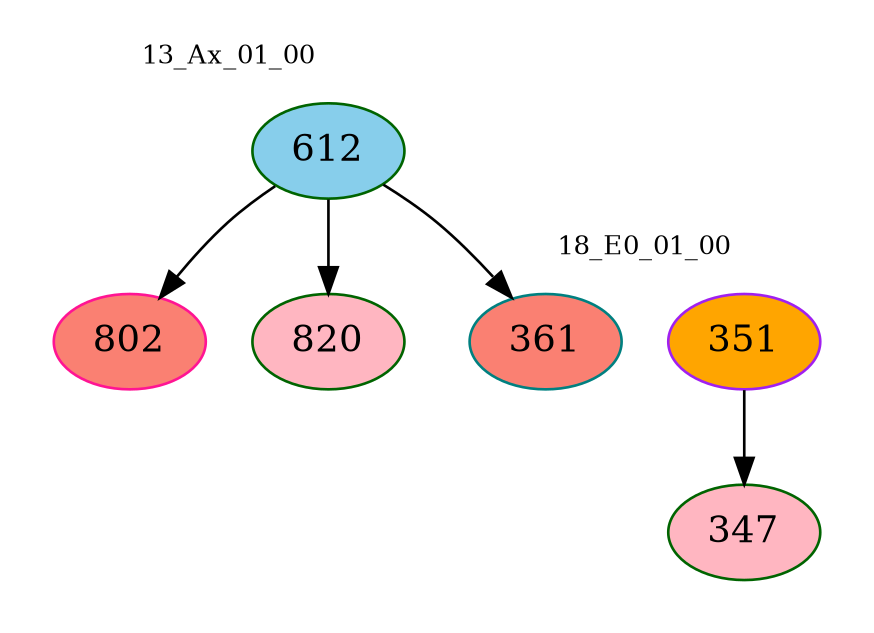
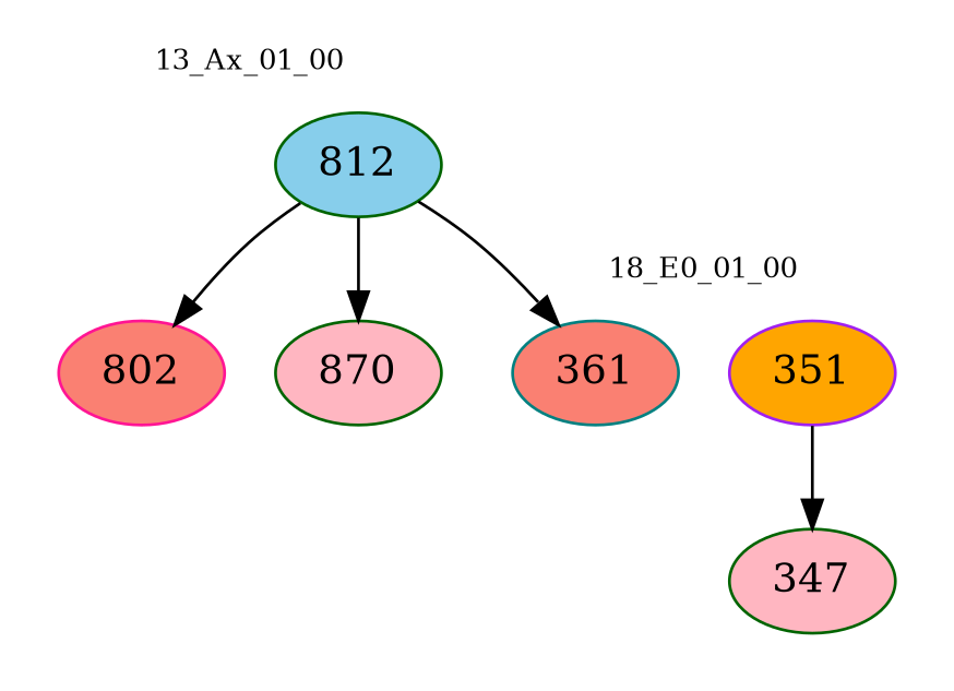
  digraph {
    node [color=darkgreen fillcolor=salmon style=filled]
    edge [color=black]
-   n1 [fillcolor=skyblue label=612]
+   n1 [fillcolor=skyblue label=812]
    n2 [color=deeppink label=802]
-   n3 [fillcolor=lightpink label=820]
+   n3 [fillcolor=lightpink label=870]
    n4 [color=purple fillcolor=orange label=351]
    n5 [fillcolor=lightpink label=347]
    n6 [color=teal label=361]
    subgraph cluster_1 {
      color=white
      fontsize=10
      label="13_Ax_01_00"
      n1
      n2
      n3
    }
    subgraph cluster_2 {
      color=white
      fontsize=10
      label="18_E0_01_00"
      n4
      n5
      n6
    }
    n1 -> n2
    n1 -> n3
    n1 -> n6
    n4 -> n5
  }
